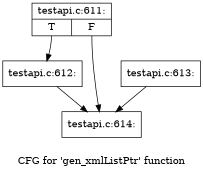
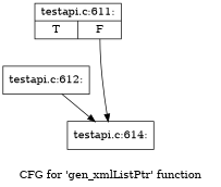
  digraph {
    label="CFG for 'gen_xmlListPtr' function"
    node [shape=record]
    n1 [label="{testapi.c:611:|{<s0>T|<s1>F}}"]
    n2 [label="{testapi.c:612:}"]
    n3 [label="{testapi.c:614:}"]
-   n4 [label="{testapi.c:613:}"]
-   n1 -> n2 [tailport=s0]
    n1 -> n3 [tailport=s1]
    n2 -> n3
-   n4 -> n3
  }
